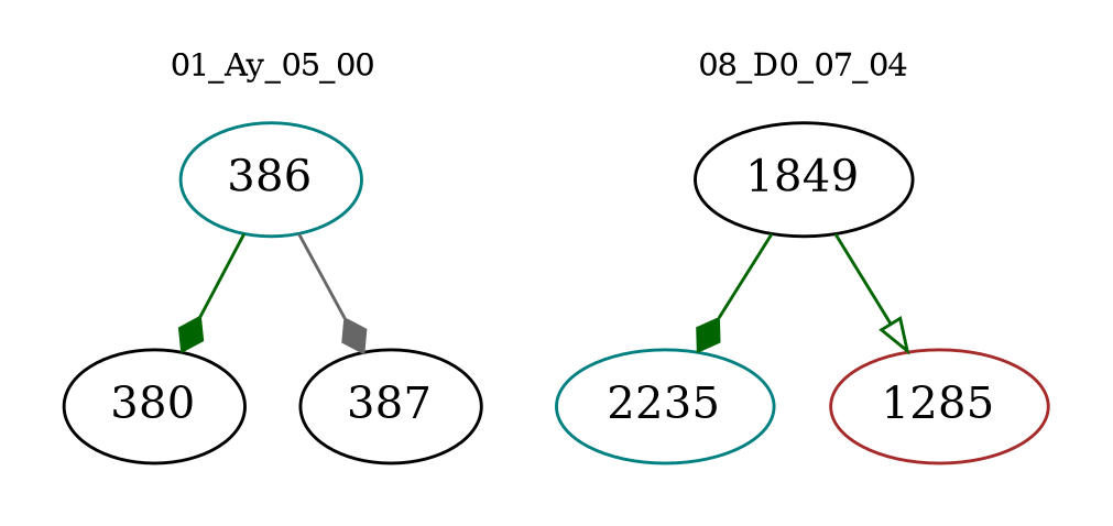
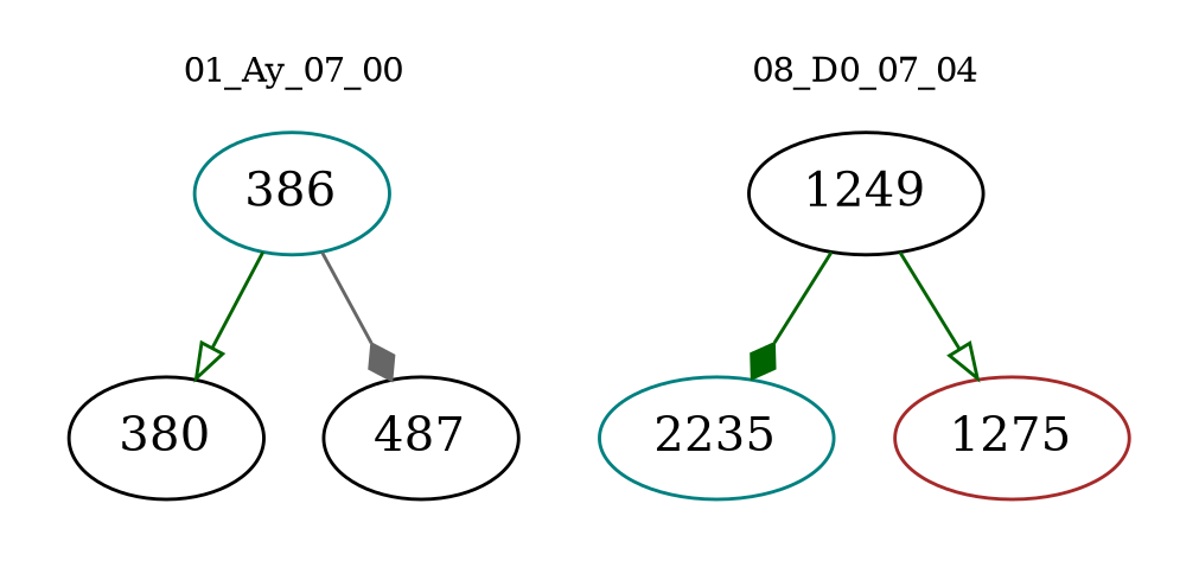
  digraph {
    node [color=black]
    edge [arrowhead=onormal color=darkgreen]
    n1 [color=teal label=386]
    n2 [label=380]
-   n3 [label=387]
-   n4 [label=1849]
+   n3 [label=487]
+   n4 [label=1249]
    n5 [color=teal label=2235]
-   n6 [color=brown label=1285]
+   n6 [color=brown label=1275]
    subgraph cluster_1 {
      color=white
      fontsize=10
-     label="01_Ay_05_00"
+     label="01_Ay_07_00"
      n1
      n2
      n3
    }
    subgraph cluster_2 {
      color=white
      fontsize=10
      label="08_D0_07_04"
      n4
      n5
      n6
    }
-   n1 -> n2 [arrowhead=diamond]
+   n1 -> n2
    n1 -> n3 [arrowhead=diamond color=gray40]
    n4 -> n5 [arrowhead=diamond]
    n4 -> n6
  }
